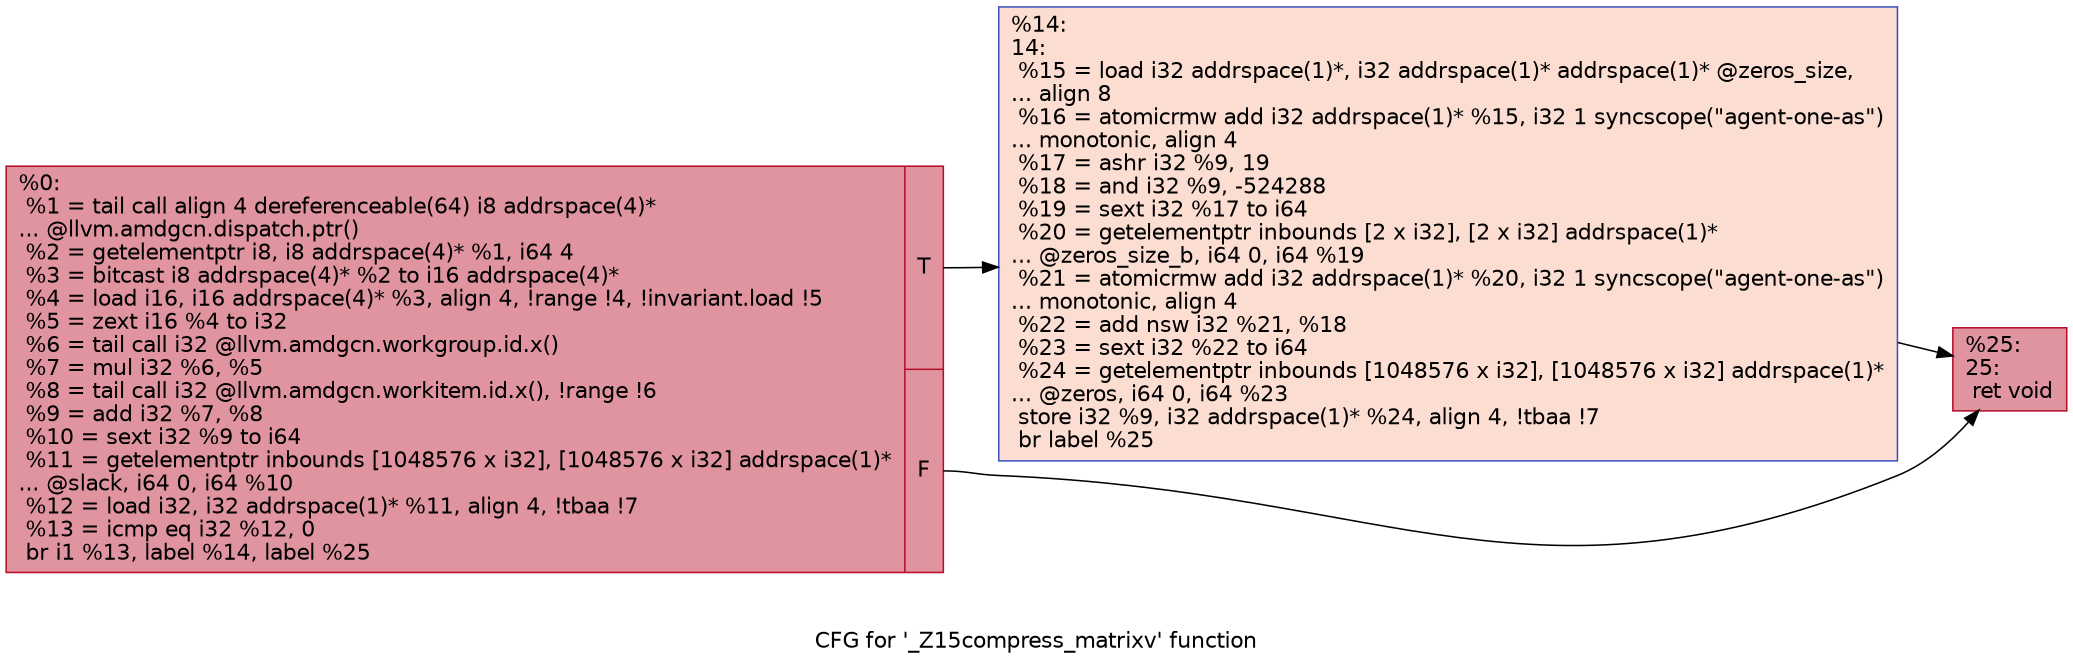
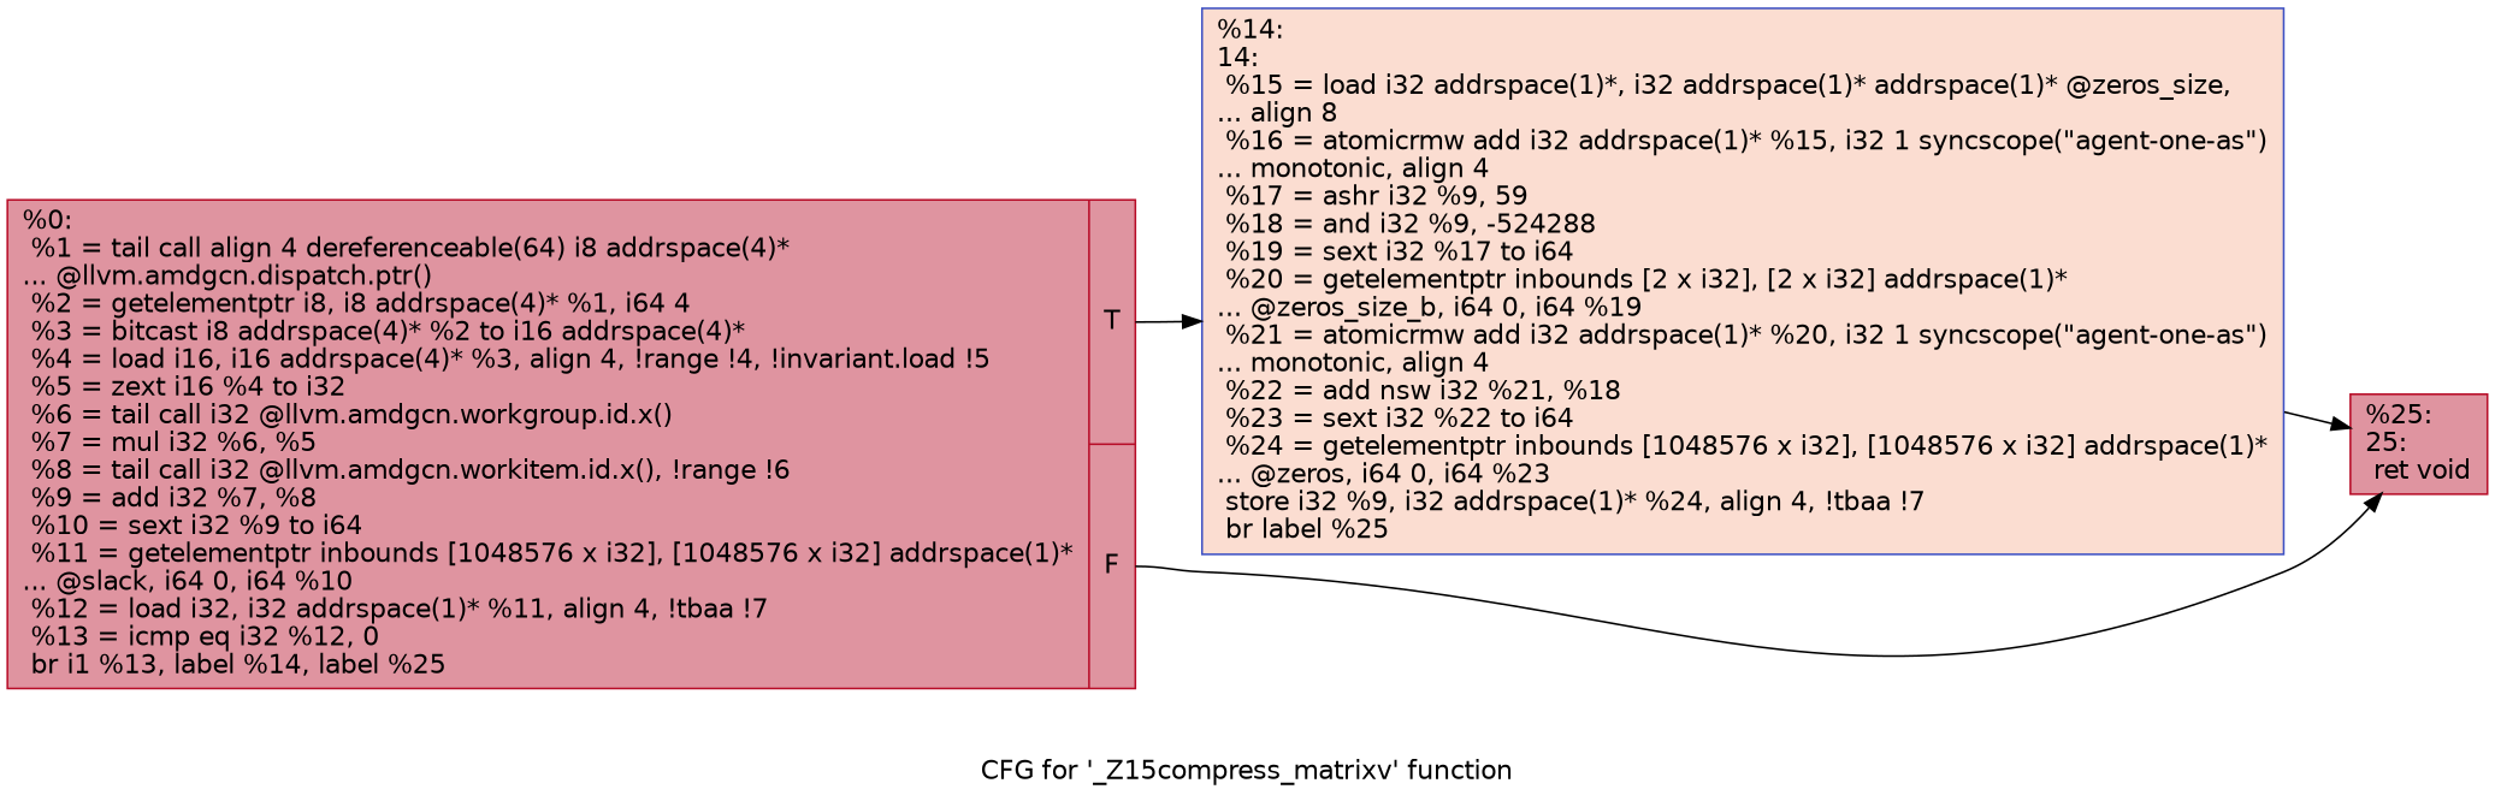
  digraph {
    label="CFG for '_Z15compress_matrixv' function"
    rankdir=LR
    fontname="DejaVu Sans"
    node [color="#b70d28ff" fillcolor="#b70d2870" shape=record style=filled fontname="DejaVu Sans"]
    edge [fontname="DejaVu Sans"]
    n1 [label="{%0:\l  %1 = tail call align 4 dereferenceable(64) i8 addrspace(4)*\l... @llvm.amdgcn.dispatch.ptr()\l  %2 = getelementptr i8, i8 addrspace(4)* %1, i64 4\l  %3 = bitcast i8 addrspace(4)* %2 to i16 addrspace(4)*\l  %4 = load i16, i16 addrspace(4)* %3, align 4, !range !4, !invariant.load !5\l  %5 = zext i16 %4 to i32\l  %6 = tail call i32 @llvm.amdgcn.workgroup.id.x()\l  %7 = mul i32 %6, %5\l  %8 = tail call i32 @llvm.amdgcn.workitem.id.x(), !range !6\l  %9 = add i32 %7, %8\l  %10 = sext i32 %9 to i64\l  %11 = getelementptr inbounds [1048576 x i32], [1048576 x i32] addrspace(1)*\l... @slack, i64 0, i64 %10\l  %12 = load i32, i32 addrspace(1)* %11, align 4, !tbaa !7\l  %13 = icmp eq i32 %12, 0\l  br i1 %13, label %14, label %25\l|{<s0>T|<s1>F}}"]
-   n2 [color="#3d50c3ff" fillcolor="#f7b39670" label="{%14:\l14:                                               \l  %15 = load i32 addrspace(1)*, i32 addrspace(1)* addrspace(1)* @zeros_size,\l... align 8\l  %16 = atomicrmw add i32 addrspace(1)* %15, i32 1 syncscope(\"agent-one-as\")\l... monotonic, align 4\l  %17 = ashr i32 %9, 19\l  %18 = and i32 %9, -524288\l  %19 = sext i32 %17 to i64\l  %20 = getelementptr inbounds [2 x i32], [2 x i32] addrspace(1)*\l... @zeros_size_b, i64 0, i64 %19\l  %21 = atomicrmw add i32 addrspace(1)* %20, i32 1 syncscope(\"agent-one-as\")\l... monotonic, align 4\l  %22 = add nsw i32 %21, %18\l  %23 = sext i32 %22 to i64\l  %24 = getelementptr inbounds [1048576 x i32], [1048576 x i32] addrspace(1)*\l... @zeros, i64 0, i64 %23\l  store i32 %9, i32 addrspace(1)* %24, align 4, !tbaa !7\l  br label %25\l}"]
+   n2 [color="#3d50c3ff" fillcolor="#f7b39670" label="{%14:\l14:                                               \l  %15 = load i32 addrspace(1)*, i32 addrspace(1)* addrspace(1)* @zeros_size,\l... align 8\l  %16 = atomicrmw add i32 addrspace(1)* %15, i32 1 syncscope(\"agent-one-as\")\l... monotonic, align 4\l  %17 = ashr i32 %9, 59\l  %18 = and i32 %9, -524288\l  %19 = sext i32 %17 to i64\l  %20 = getelementptr inbounds [2 x i32], [2 x i32] addrspace(1)*\l... @zeros_size_b, i64 0, i64 %19\l  %21 = atomicrmw add i32 addrspace(1)* %20, i32 1 syncscope(\"agent-one-as\")\l... monotonic, align 4\l  %22 = add nsw i32 %21, %18\l  %23 = sext i32 %22 to i64\l  %24 = getelementptr inbounds [1048576 x i32], [1048576 x i32] addrspace(1)*\l... @zeros, i64 0, i64 %23\l  store i32 %9, i32 addrspace(1)* %24, align 4, !tbaa !7\l  br label %25\l}"]
    n3 [label="{%25:\l25:                                               \l  ret void\l}"]
    n1 -> n2 [tailport=s0]
    n1 -> n3 [tailport=s1]
    n2 -> n3
  }
